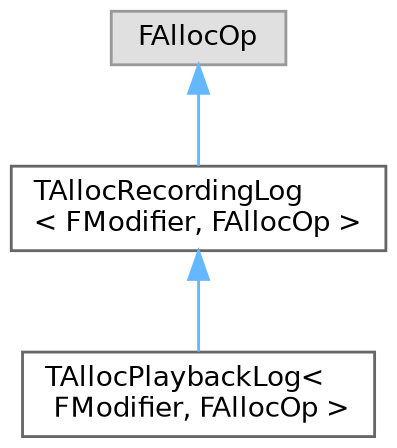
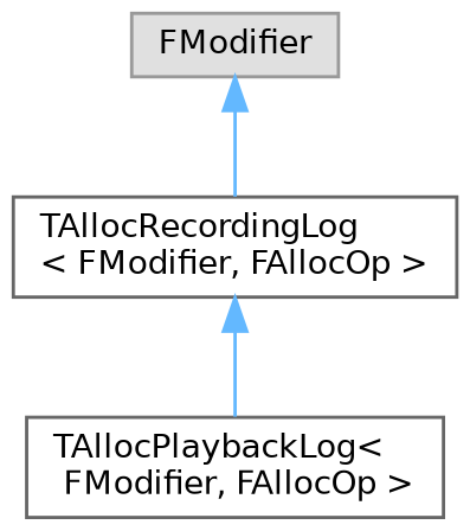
  digraph {
    rankdir=TB
    node [color=grey40 fillcolor=white fontname=Helvetica fontsize=10 shape=box style=filled]
    edge [color=steelblue1 dir=back fontname=Helvetica fontsize=10 labelfontname=Helvetica labelfontsize=10 style=solid]
-   n1 [color=grey60 fillcolor="#E0E0E0" height=0.2 label=FAllocOp width=0.4]
+   n1 [color=grey60 fillcolor="#E0E0E0" height=0.2 label=FModifier width=0.4]
    n2 [height=0.2 label="TAllocRecordingLog\l\< FModifier, FAllocOp \>" width=0.4]
    n3 [height=0.2 label="TAllocPlaybackLog\<\l FModifier, FAllocOp \>" width=0.4]
    n1 -> n2
    n2 -> n3
  }
